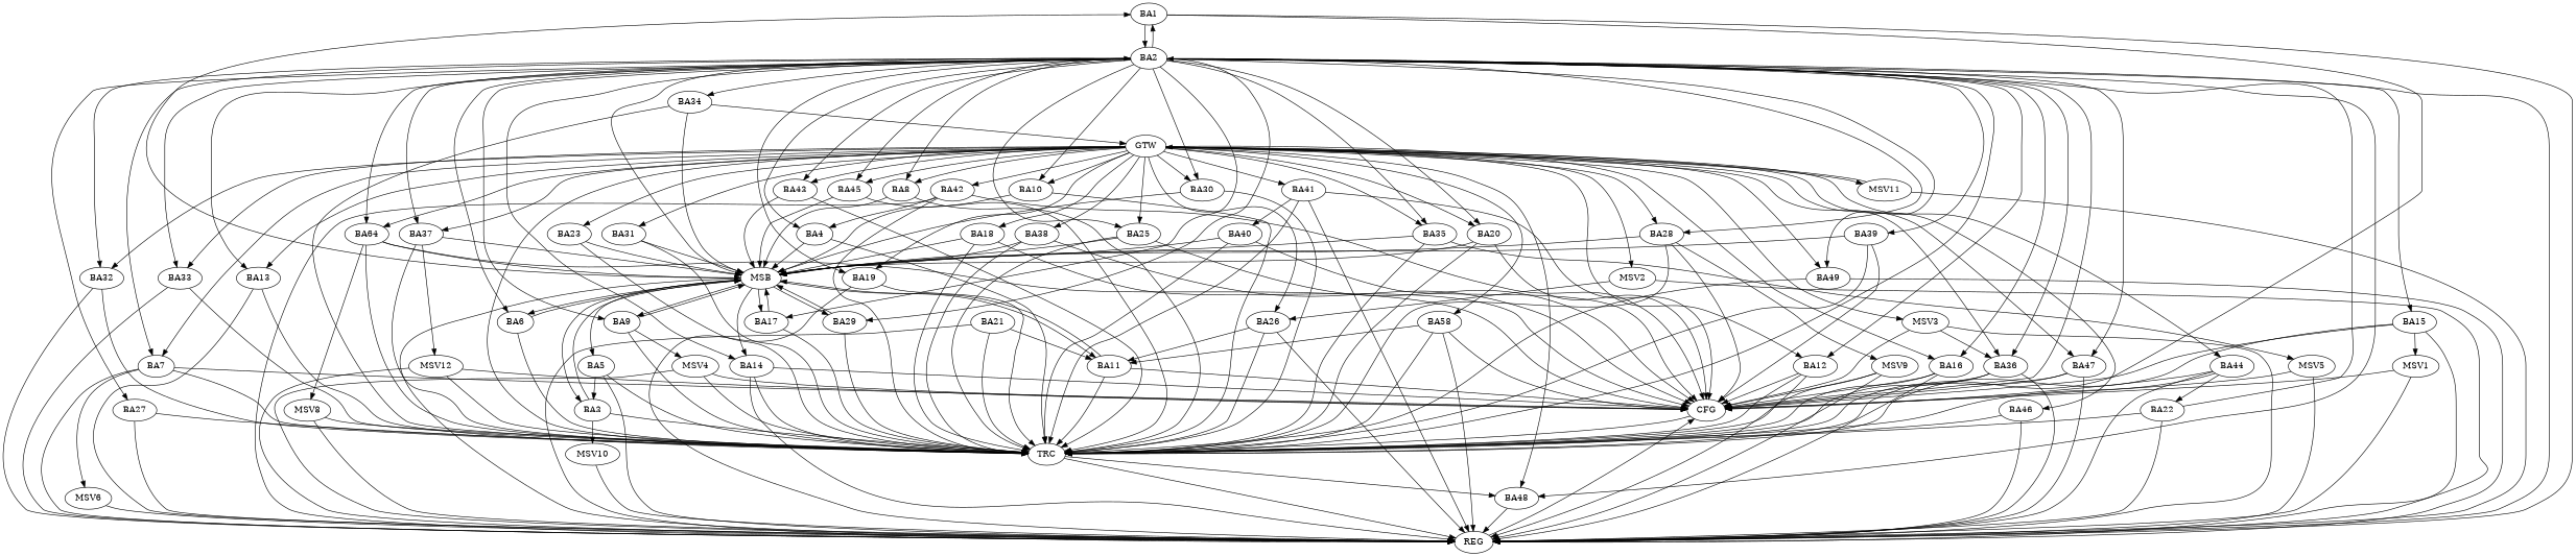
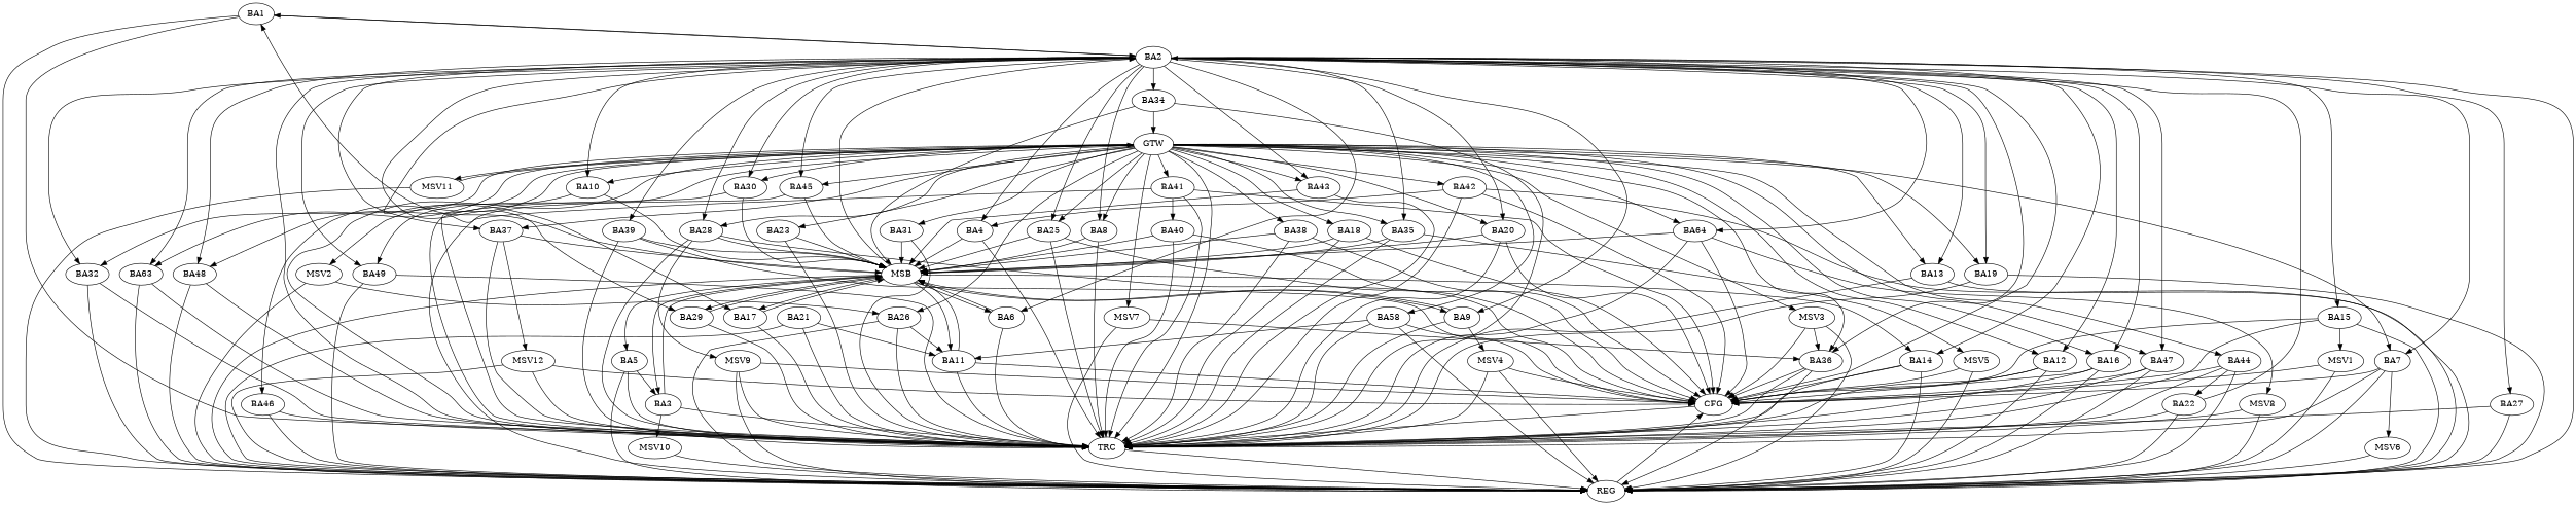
  strict digraph {
    n1 [label=BA1]
    n2 [label=BA2]
    n3 [label=REG]
    n4 [label=TRC]
    n5 [label=BA4]
    n6 [label=BA6]
    n7 [label=BA7]
    n8 [label=BA8]
    n9 [label=BA9]
    n10 [label=BA10]
    n11 [label=BA12]
    n12 [label=BA13]
    n13 [label=BA14]
    n14 [label=BA15]
    n15 [label=BA16]
    n16 [label=BA17]
    n17 [label=BA19]
    n18 [label=BA20]
    n19 [label=BA64]
    n20 [label=BA25]
    n21 [label=BA27]
    n22 [label=BA28]
    n23 [label=BA29]
    n24 [label=BA30]
    n25 [label=BA32]
-   n26 [label=BA33]
+   n26 [label=BA63]
    n27 [label=BA34]
    n28 [label=BA35]
    n29 [label=BA36]
    n30 [label=BA37]
    n31 [label=BA39]
    n32 [label=BA43]
    n33 [label=BA45]
    n34 [label=BA47]
    n35 [label=BA48]
    n36 [label=BA49]
    n37 [label=CFG]
    n38 [label=MSB]
    n39 [label=MSV6]
    n40 [label=MSV4]
    n41 [label=MSV1]
    n42 [label=MSV8]
    n43 [label=MSV9]
    n44 [label=GTW]
    n45 [label=MSV5]
    n46 [label=MSV12]
    n47 [label=BA3]
    n48 [label=MSV10]
    n49 [label=BA5]
    n50 [label=BA11]
    n51 [label=BA18]
    n52 [label=BA21]
    n53 [label=BA22]
    n54 [label=BA23]
    n55 [label=BA26]
    n56 [label=BA31]
    n57 [label=BA38]
    n58 [label=BA40]
    n59 [label=BA41]
    n60 [label=BA42]
    n61 [label=BA44]
    n62 [label=BA46]
    n63 [label=BA58]
    n64 [label=MSV2]
    n65 [label=MSV3]
+   n66 [label=MSV7]
    n67 [label=MSV11]
    n1 -> n2
    n1 -> n3
    n1 -> n4
    n2 -> n1
    n2 -> n3
    n2 -> n4
    n2 -> n5
    n2 -> n6
    n2 -> n7
    n2 -> n8
    n2 -> n9
    n2 -> n10
    n2 -> n11
    n2 -> n12
    n2 -> n13
    n2 -> n14
    n2 -> n15
    n2 -> n16
    n2 -> n17
    n2 -> n18
    n2 -> n19
    n2 -> n20
    n2 -> n21
    n2 -> n22
    n2 -> n23
    n2 -> n24
    n2 -> n25
    n2 -> n26
    n2 -> n27
    n2 -> n28
    n2 -> n29
    n2 -> n30
    n2 -> n31
    n2 -> n32
    n2 -> n33
    n2 -> n34
    n2 -> n35
    n2 -> n36
    n2 -> n37
    n3 -> n37
    n4 -> n3
    n5 -> n4
    n5 -> n38
    n6 -> n4
    n6 -> n38
    n7 -> n3
    n7 -> n4
    n7 -> n37
    n7 -> n39
    n8 -> n4
    n8 -> n38
    n9 -> n4
    n9 -> n38
    n9 -> n40
    n10 -> n4
    n10 -> n38
    n11 -> n3
    n11 -> n4
    n11 -> n37
    n12 -> n3
    n12 -> n4
    n13 -> n3
    n13 -> n4
    n13 -> n37
    n14 -> n3
    n14 -> n4
    n14 -> n37
    n14 -> n41
    n15 -> n3
    n15 -> n4
    n15 -> n37
    n16 -> n4
    n16 -> n38
    n17 -> n3
    n17 -> n4
    n18 -> n4
    n18 -> n37
    n18 -> n38
    n19 -> n4
    n19 -> n37
    n19 -> n38
    n19 -> n42
    n20 -> n4
    n20 -> n37
    n20 -> n38
    n21 -> n3
    n21 -> n4
    n22 -> n4
    n22 -> n37
    n22 -> n38
    n22 -> n43
    n23 -> n4
    n23 -> n38
    n24 -> n4
    n24 -> n38
    n25 -> n3
    n25 -> n4
    n26 -> n3
    n26 -> n4
    n27 -> n4
    n27 -> n38
    n27 -> n44
    n28 -> n4
    n28 -> n38
    n28 -> n45
    n29 -> n3
    n29 -> n4
    n29 -> n37
    n30 -> n4
    n30 -> n38
    n30 -> n46
    n31 -> n4
    n31 -> n37
    n31 -> n38
    n32 -> n4
    n32 -> n38
    n33 -> n4
    n33 -> n38
    n34 -> n3
    n34 -> n4
    n34 -> n37
    n35 -> n3
-   n4 -> n35
+   n35 -> n4
    n36 -> n3
    n36 -> n4
    n37 -> n4
    n38 -> n1
    n38 -> n2
    n38 -> n3
    n38 -> n6
    n38 -> n9
    n38 -> n13
    n38 -> n16
    n38 -> n23
    n38 -> n47
    n38 -> n49
    n38 -> n50
    n39 -> n3
    n40 -> n3
    n40 -> n4
    n40 -> n37
    n41 -> n3
    n41 -> n37
    n42 -> n3
    n42 -> n4
    n43 -> n3
    n43 -> n4
    n43 -> n37
    n44 -> n4
    n44 -> n7
    n44 -> n8
    n44 -> n10
    n44 -> n11
    n44 -> n12
    n44 -> n15
    n44 -> n17
    n44 -> n18
    n44 -> n19
    n44 -> n20
    n44 -> n22
    n44 -> n24
    n44 -> n25
    n44 -> n26
    n44 -> n28
    n44 -> n29
    n44 -> n30
    n44 -> n32
    n44 -> n33
    n44 -> n34
    n44 -> n35
    n44 -> n36
    n44 -> n51
    n44 -> n54
    n44 -> n55
    n44 -> n56
    n44 -> n57
    n44 -> n59
    n44 -> n60
    n44 -> n61
    n44 -> n62
    n44 -> n63
    n44 -> n64
    n44 -> n65
+   n44 -> n66
    n44 -> n67
    n45 -> n3
    n45 -> n37
    n46 -> n3
    n46 -> n4
    n46 -> n37
    n47 -> n4
    n47 -> n38
    n47 -> n48
    n48 -> n3
    n49 -> n3
    n49 -> n4
    n49 -> n47
    n50 -> n4
    n50 -> n37
    n50 -> n38
    n51 -> n4
    n51 -> n37
    n51 -> n38
    n52 -> n3
    n52 -> n4
    n52 -> n50
    n53 -> n2
    n53 -> n3
    n53 -> n4
    n54 -> n4
    n54 -> n38
    n55 -> n3
    n55 -> n4
    n55 -> n50
    n56 -> n4
    n56 -> n38
    n57 -> n4
    n57 -> n37
    n57 -> n38
    n58 -> n4
    n58 -> n37
    n58 -> n38
    n59 -> n3
    n59 -> n4
    n59 -> n37
    n59 -> n58
    n60 -> n3
    n60 -> n4
    n60 -> n5
    n60 -> n37
    n61 -> n3
    n61 -> n4
    n61 -> n37
    n61 -> n53
    n62 -> n3
    n62 -> n4
    n63 -> n3
    n63 -> n4
    n63 -> n37
    n63 -> n50
    n64 -> n3
    n64 -> n55
    n65 -> n3
    n65 -> n29
    n65 -> n37
+   n66 -> n3
+   n66 -> n29
    n67 -> n3
    n67 -> n44
  }
